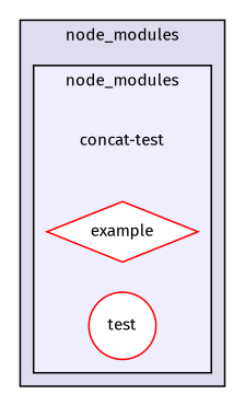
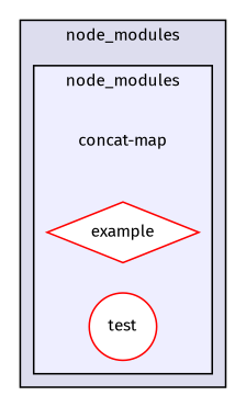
  digraph {
    compound=true
    rankdir=LR
    fontname="Fira Sans"
    node [fontname="Fira Sans" fontsize=10 color=red fillcolor=white style=filled]
-   n1 [label="concat-test" shape=plaintext color=purple fillcolor="" style=""]
+   n1 [label="concat-map" shape=plaintext color=purple fillcolor="" style=""]
    n2 [label=example shape=diamond]
    n3 [label=test shape=circle]
    subgraph cluster_1 {
      bgcolor="#ddddee"
      fontsize=10
      label=node_modules
      pencolor=black
      subgraph cluster_2 {
        bgcolor="#eeeeff"
        fontsize=10
        pencolor=black
        n1
        n2
        n3
      }
    }
  }
